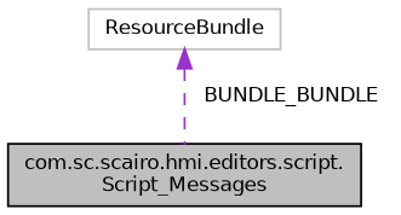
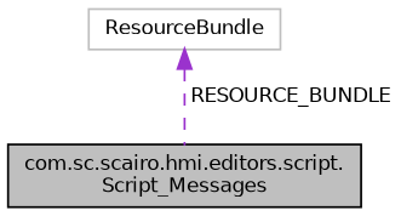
  digraph {
    node [fontname=Helvetica fontsize=10 shape=record style=filled]
    n1 [color=black fillcolor=grey75 fontcolor=black height=0.2 label="com.sc.scairo.hmi.editors.script.\lScript_Messages" width=0.4]
    n2 [color=grey75 fillcolor=white height=0.2 label=ResourceBundle width=0.4]
-   n2 -> n1 [color=darkorchid3 dir=back fontname=Helvetica fontsize=10 label=" BUNDLE_BUNDLE" labelfontname=Helvetica labelfontsize=10 style=dashed]
+   n2 -> n1 [color=darkorchid3 dir=back fontname=Helvetica fontsize=10 label=" RESOURCE_BUNDLE" labelfontname=Helvetica labelfontsize=10 style=dashed]
  }
